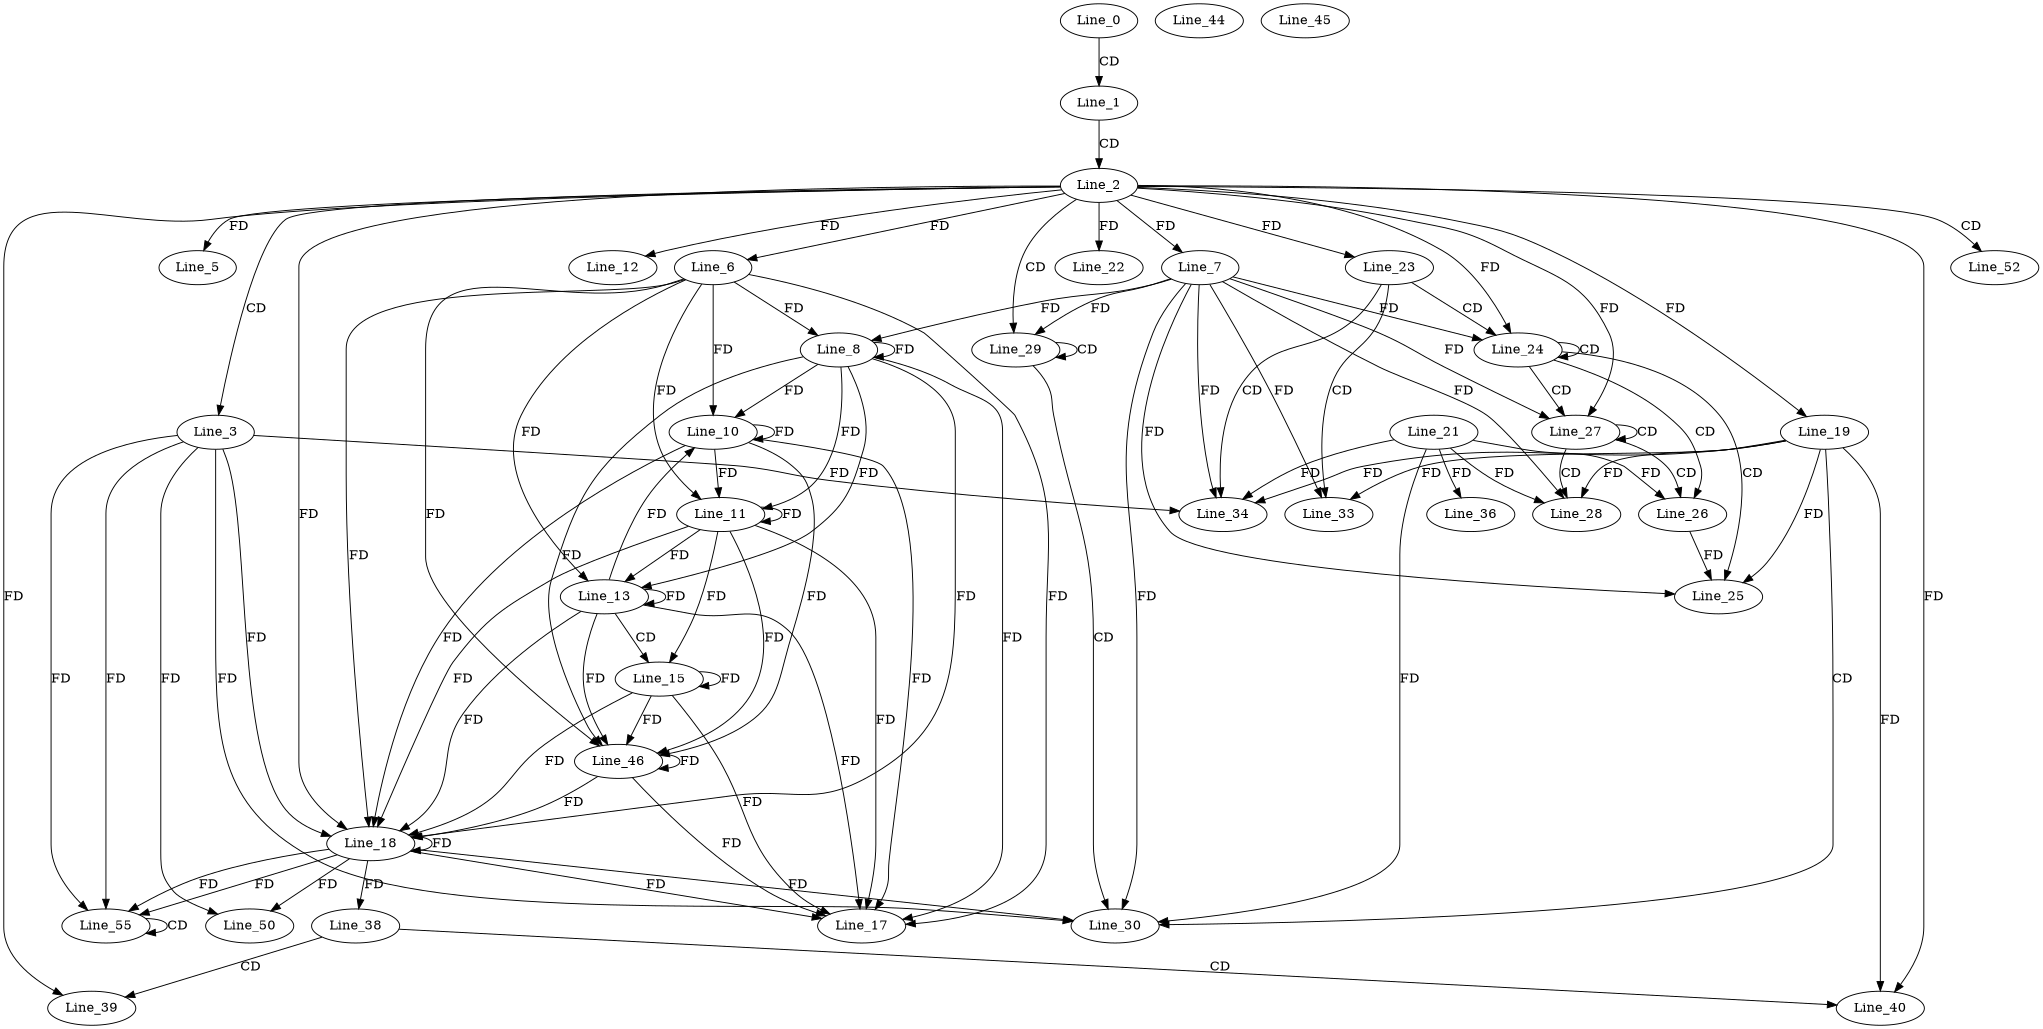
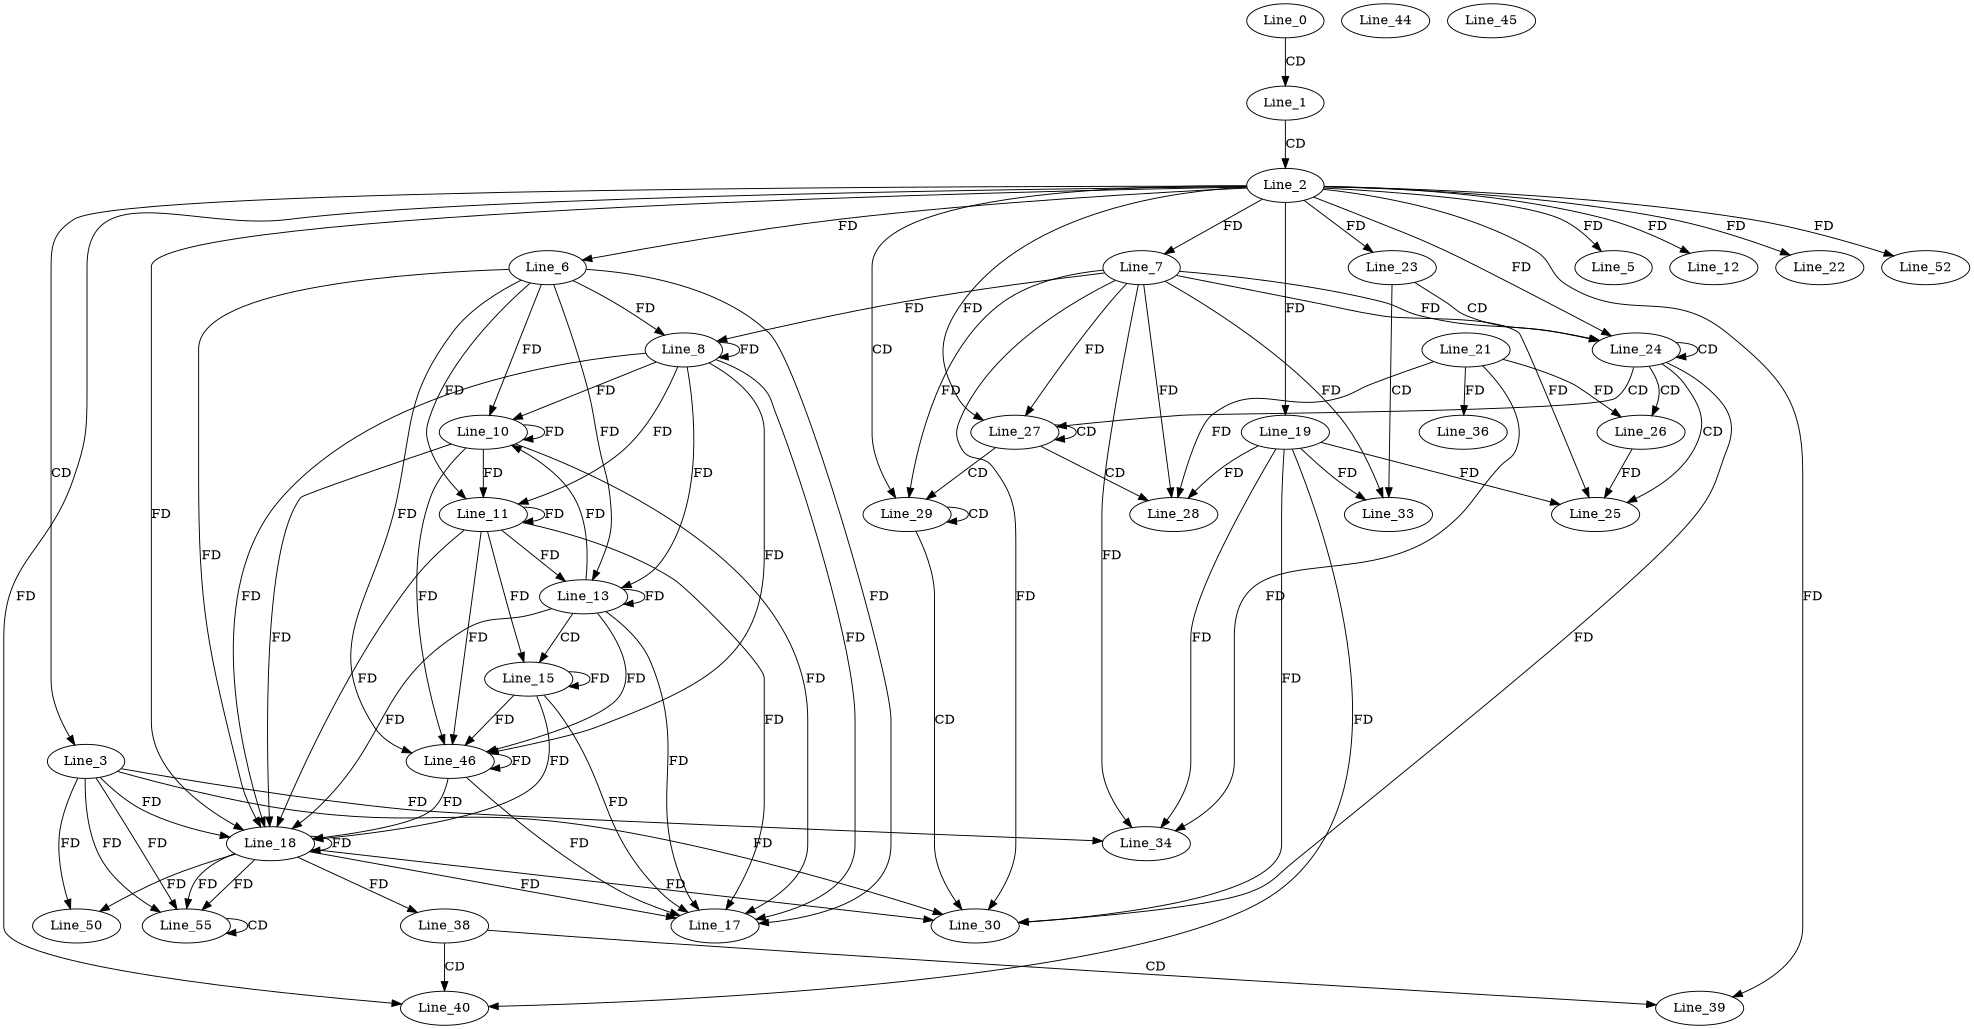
  digraph {
    Line_0
    Line_1
    Line_2
    Line_3
    Line_5
    Line_6
    Line_7
    Line_12
    Line_18
    Line_19
    Line_22
    Line_23
    Line_24
    Line_27
    Line_29
    Line_39
    Line_40
    Line_52
    Line_30
    Line_34
    Line_50
    Line_55
    Line_8
    Line_10
    Line_11
    Line_13
    n27 [label=Line_46]
    Line_17
    Line_25
    Line_28
    Line_33
    Line_38
    Line_26
    Line_15
    Line_21
    Line_36
    Line_44
    Line_45
    Line_0 -> Line_1 [label=CD]
    Line_1 -> Line_2 [label=CD]
    Line_2 -> Line_3 [label=CD]
    Line_2 -> Line_5 [label=FD]
    Line_2 -> Line_6 [label=FD]
    Line_2 -> Line_7 [label=FD]
    Line_2 -> Line_12 [label=FD]
    Line_2 -> Line_18 [label=FD]
    Line_2 -> Line_19 [label=FD]
    Line_2 -> Line_22 [label=FD]
    Line_2 -> Line_23 [label=FD]
    Line_2 -> Line_24 [label=FD]
    Line_2 -> Line_27 [label=FD]
    Line_2 -> Line_29 [label=CD]
    Line_2 -> Line_39 [label=FD]
    Line_2 -> Line_40 [label=FD]
-   Line_2 -> Line_52 [label=CD]
+   Line_2 -> Line_52 [label=FD]
    Line_3 -> Line_18 [label=FD]
    Line_3 -> Line_30 [label=FD]
    Line_3 -> Line_34 [label=FD]
    Line_3 -> Line_50 [label=FD]
    Line_3 -> Line_55 [label=FD]
    Line_3 -> Line_55 [label=FD]
    Line_6 -> Line_18 [label=FD]
    Line_6 -> Line_8 [label=FD]
    Line_6 -> Line_10 [label=FD]
    Line_6 -> Line_11 [label=FD]
    Line_6 -> Line_13 [label=FD]
    Line_6 -> n27 [label=FD]
    Line_6 -> Line_17 [label=FD]
    Line_7 -> Line_24 [label=FD]
    Line_7 -> Line_27 [label=FD]
    Line_7 -> Line_29 [label=FD]
    Line_7 -> Line_30 [label=FD]
    Line_7 -> Line_34 [label=FD]
    Line_7 -> Line_8 [label=FD]
    Line_7 -> Line_25 [label=FD]
    Line_7 -> Line_28 [label=FD]
    Line_7 -> Line_33 [label=FD]
    Line_18 -> Line_18 [label=FD]
    Line_18 -> Line_30 [label=FD]
    Line_18 -> Line_50 [label=FD]
    Line_18 -> Line_55 [label=FD]
    Line_18 -> Line_55 [label=FD]
    Line_18 -> Line_17 [label=FD]
    Line_18 -> Line_38 [label=FD]
    Line_19 -> Line_40 [label=FD]
-   Line_19 -> Line_30 [label=CD]
+   Line_19 -> Line_30 [label=FD]
    Line_19 -> Line_34 [label=FD]
    Line_19 -> Line_25 [label=FD]
    Line_19 -> Line_28 [label=FD]
    Line_19 -> Line_33 [label=FD]
    Line_23 -> Line_24 [label=CD]
-   Line_23 -> Line_34 [label=CD]
    Line_23 -> Line_33 [label=CD]
    Line_24 -> Line_24 [label=CD]
    Line_24 -> Line_27 [label=CD]
    Line_24 -> Line_25 [label=CD]
    Line_24 -> Line_26 [label=CD]
    Line_27 -> Line_27 [label=CD]
-   Line_27 -> Line_26 [label=CD]
+   Line_27 -> Line_29 [label=CD]
    Line_27 -> Line_28 [label=CD]
    Line_29 -> Line_29 [label=CD]
    Line_29 -> Line_30 [label=CD]
    Line_55 -> Line_55 [label=CD]
    Line_8 -> Line_18 [label=FD]
    Line_8 -> Line_8 [label=FD]
    Line_8 -> Line_10 [label=FD]
    Line_8 -> Line_11 [label=FD]
    Line_8 -> Line_13 [label=FD]
    Line_8 -> n27 [label=FD]
    Line_8 -> Line_17 [label=FD]
    Line_10 -> Line_18 [label=FD]
    Line_10 -> Line_10 [label=FD]
    Line_10 -> Line_11 [label=FD]
    Line_10 -> n27 [label=FD]
    Line_10 -> Line_17 [label=FD]
    Line_11 -> Line_18 [label=FD]
    Line_11 -> Line_11 [label=FD]
    Line_11 -> Line_13 [label=FD]
    Line_11 -> n27 [label=FD]
    Line_11 -> Line_17 [label=FD]
    Line_11 -> Line_15 [label=FD]
    Line_13 -> Line_18 [label=FD]
    Line_13 -> Line_10 [label=FD]
    Line_13 -> Line_13 [label=FD]
    Line_13 -> n27 [label=FD]
    Line_13 -> Line_17 [label=FD]
    Line_13 -> Line_15 [label=CD]
    n27 -> Line_18 [label=FD]
    n27 -> n27 [label=FD]
    n27 -> Line_17 [label=FD]
    Line_38 -> Line_39 [label=CD]
    Line_38 -> Line_40 [label=CD]
    Line_26 -> Line_25 [label=FD]
    Line_15 -> Line_18 [label=FD]
    Line_15 -> n27 [label=FD]
    Line_15 -> Line_17 [label=FD]
    Line_15 -> Line_15 [label=FD]
-   Line_21 -> Line_30 [label=FD]
+   Line_24 -> Line_30 [label=FD]
    Line_21 -> Line_34 [label=FD]
    Line_21 -> Line_28 [label=FD]
    Line_21 -> Line_26 [label=FD]
    Line_21 -> Line_36 [label=FD]
  }
